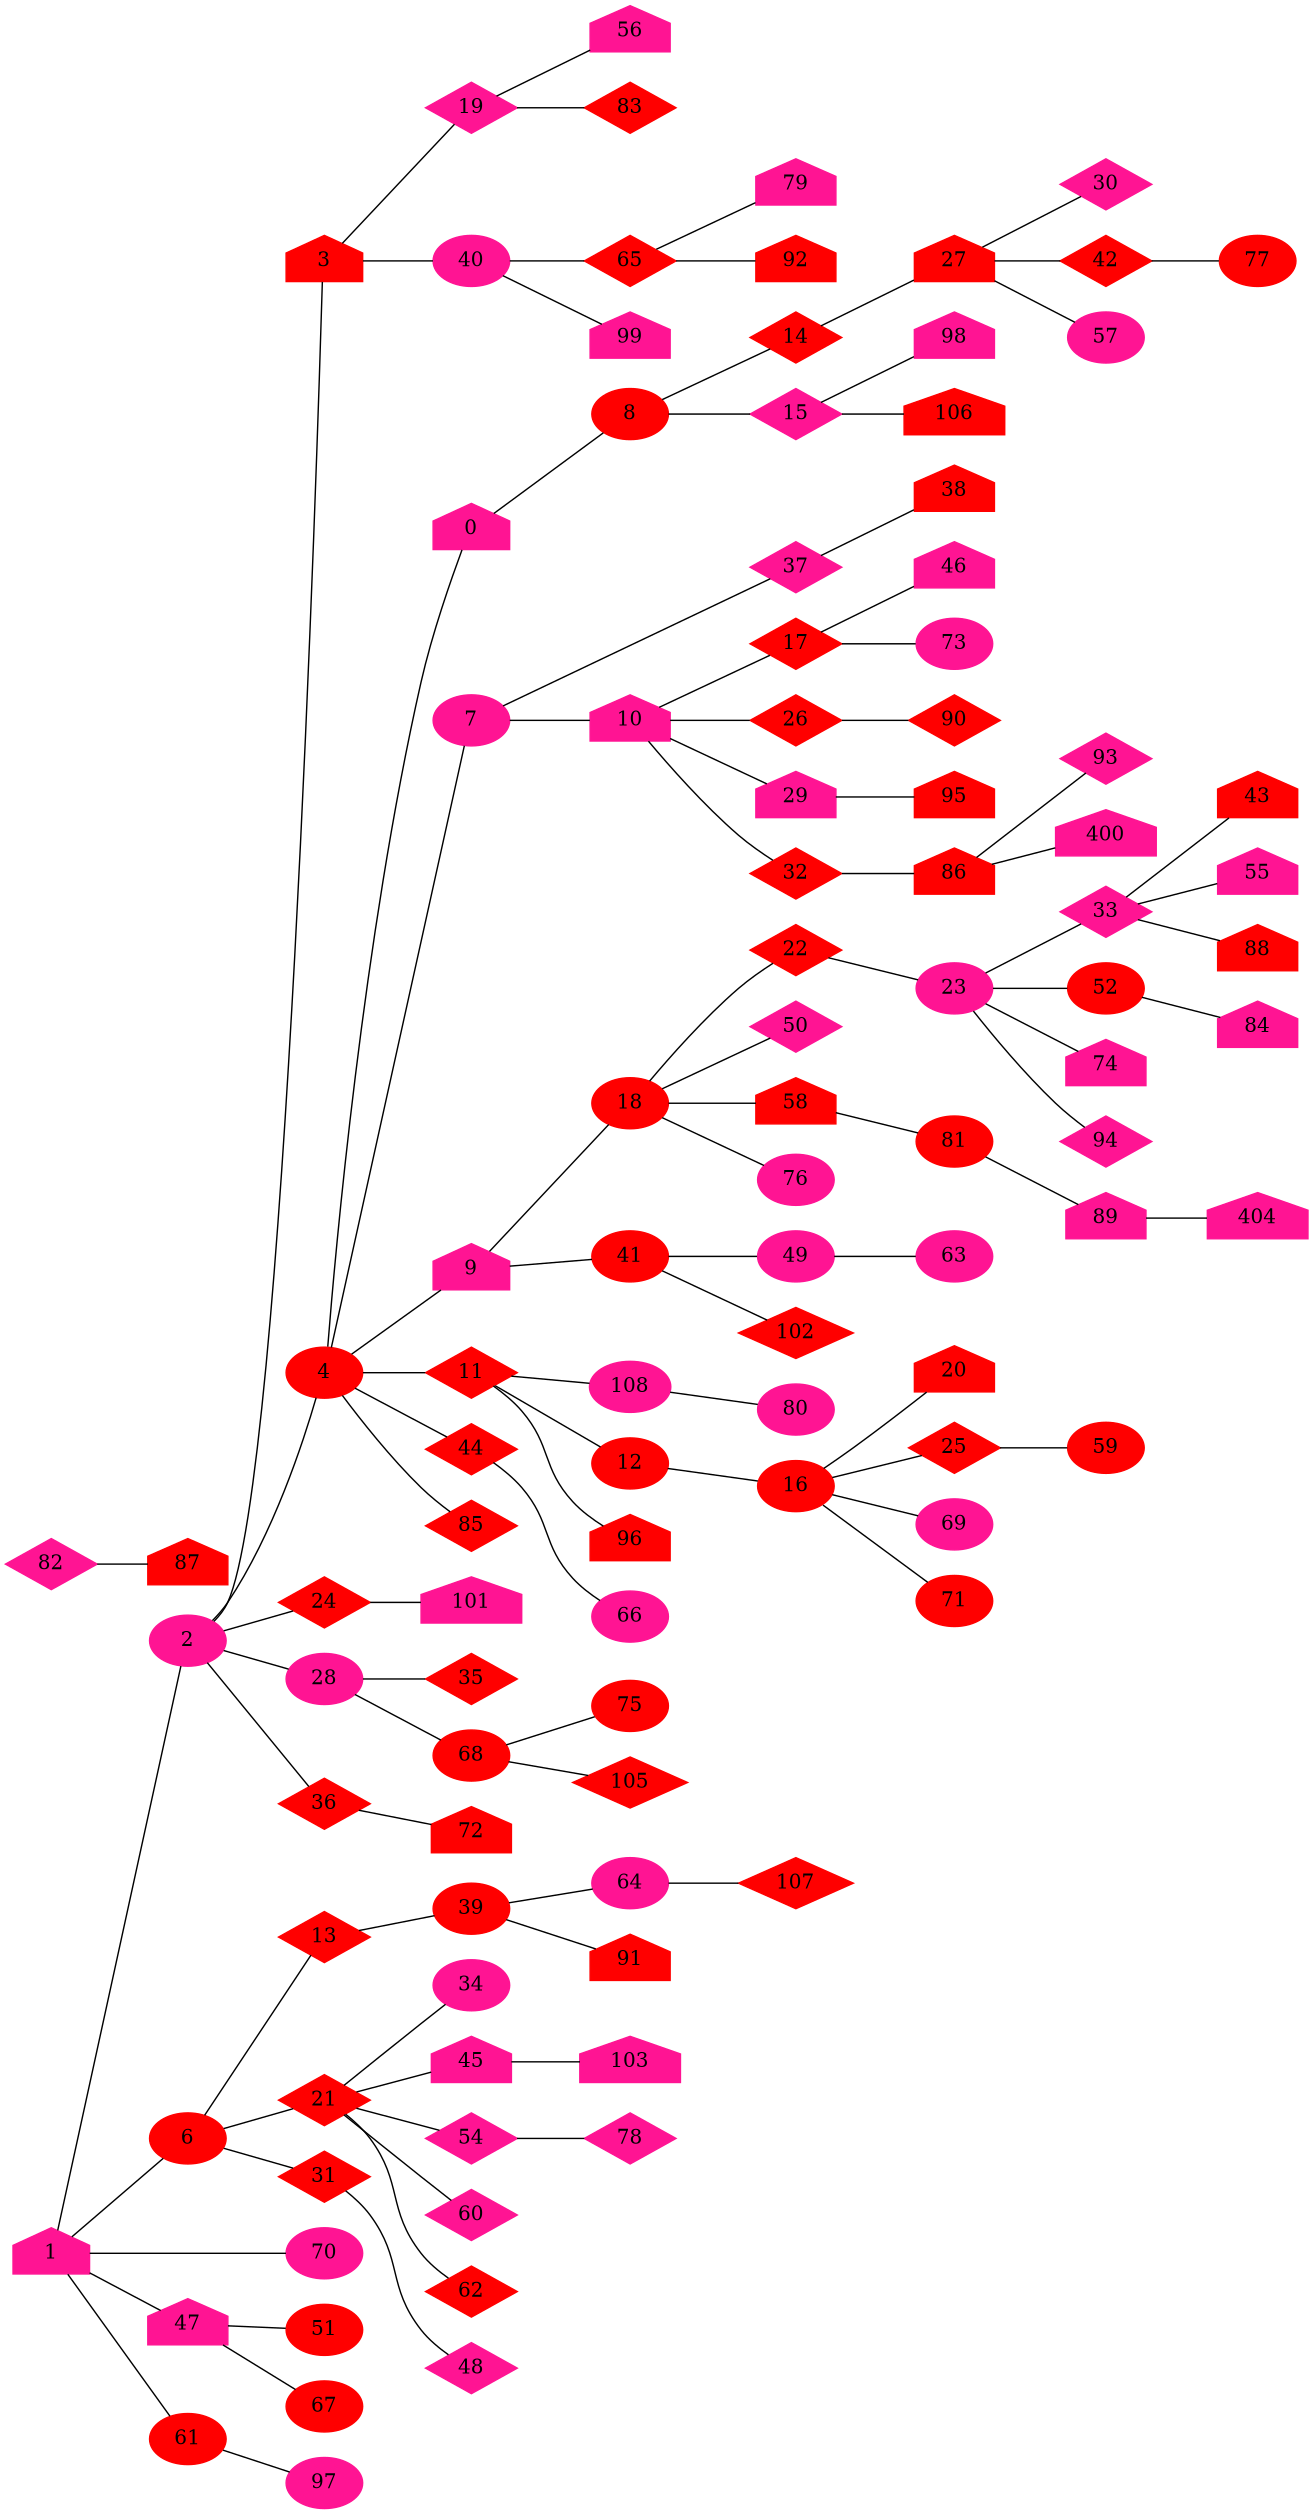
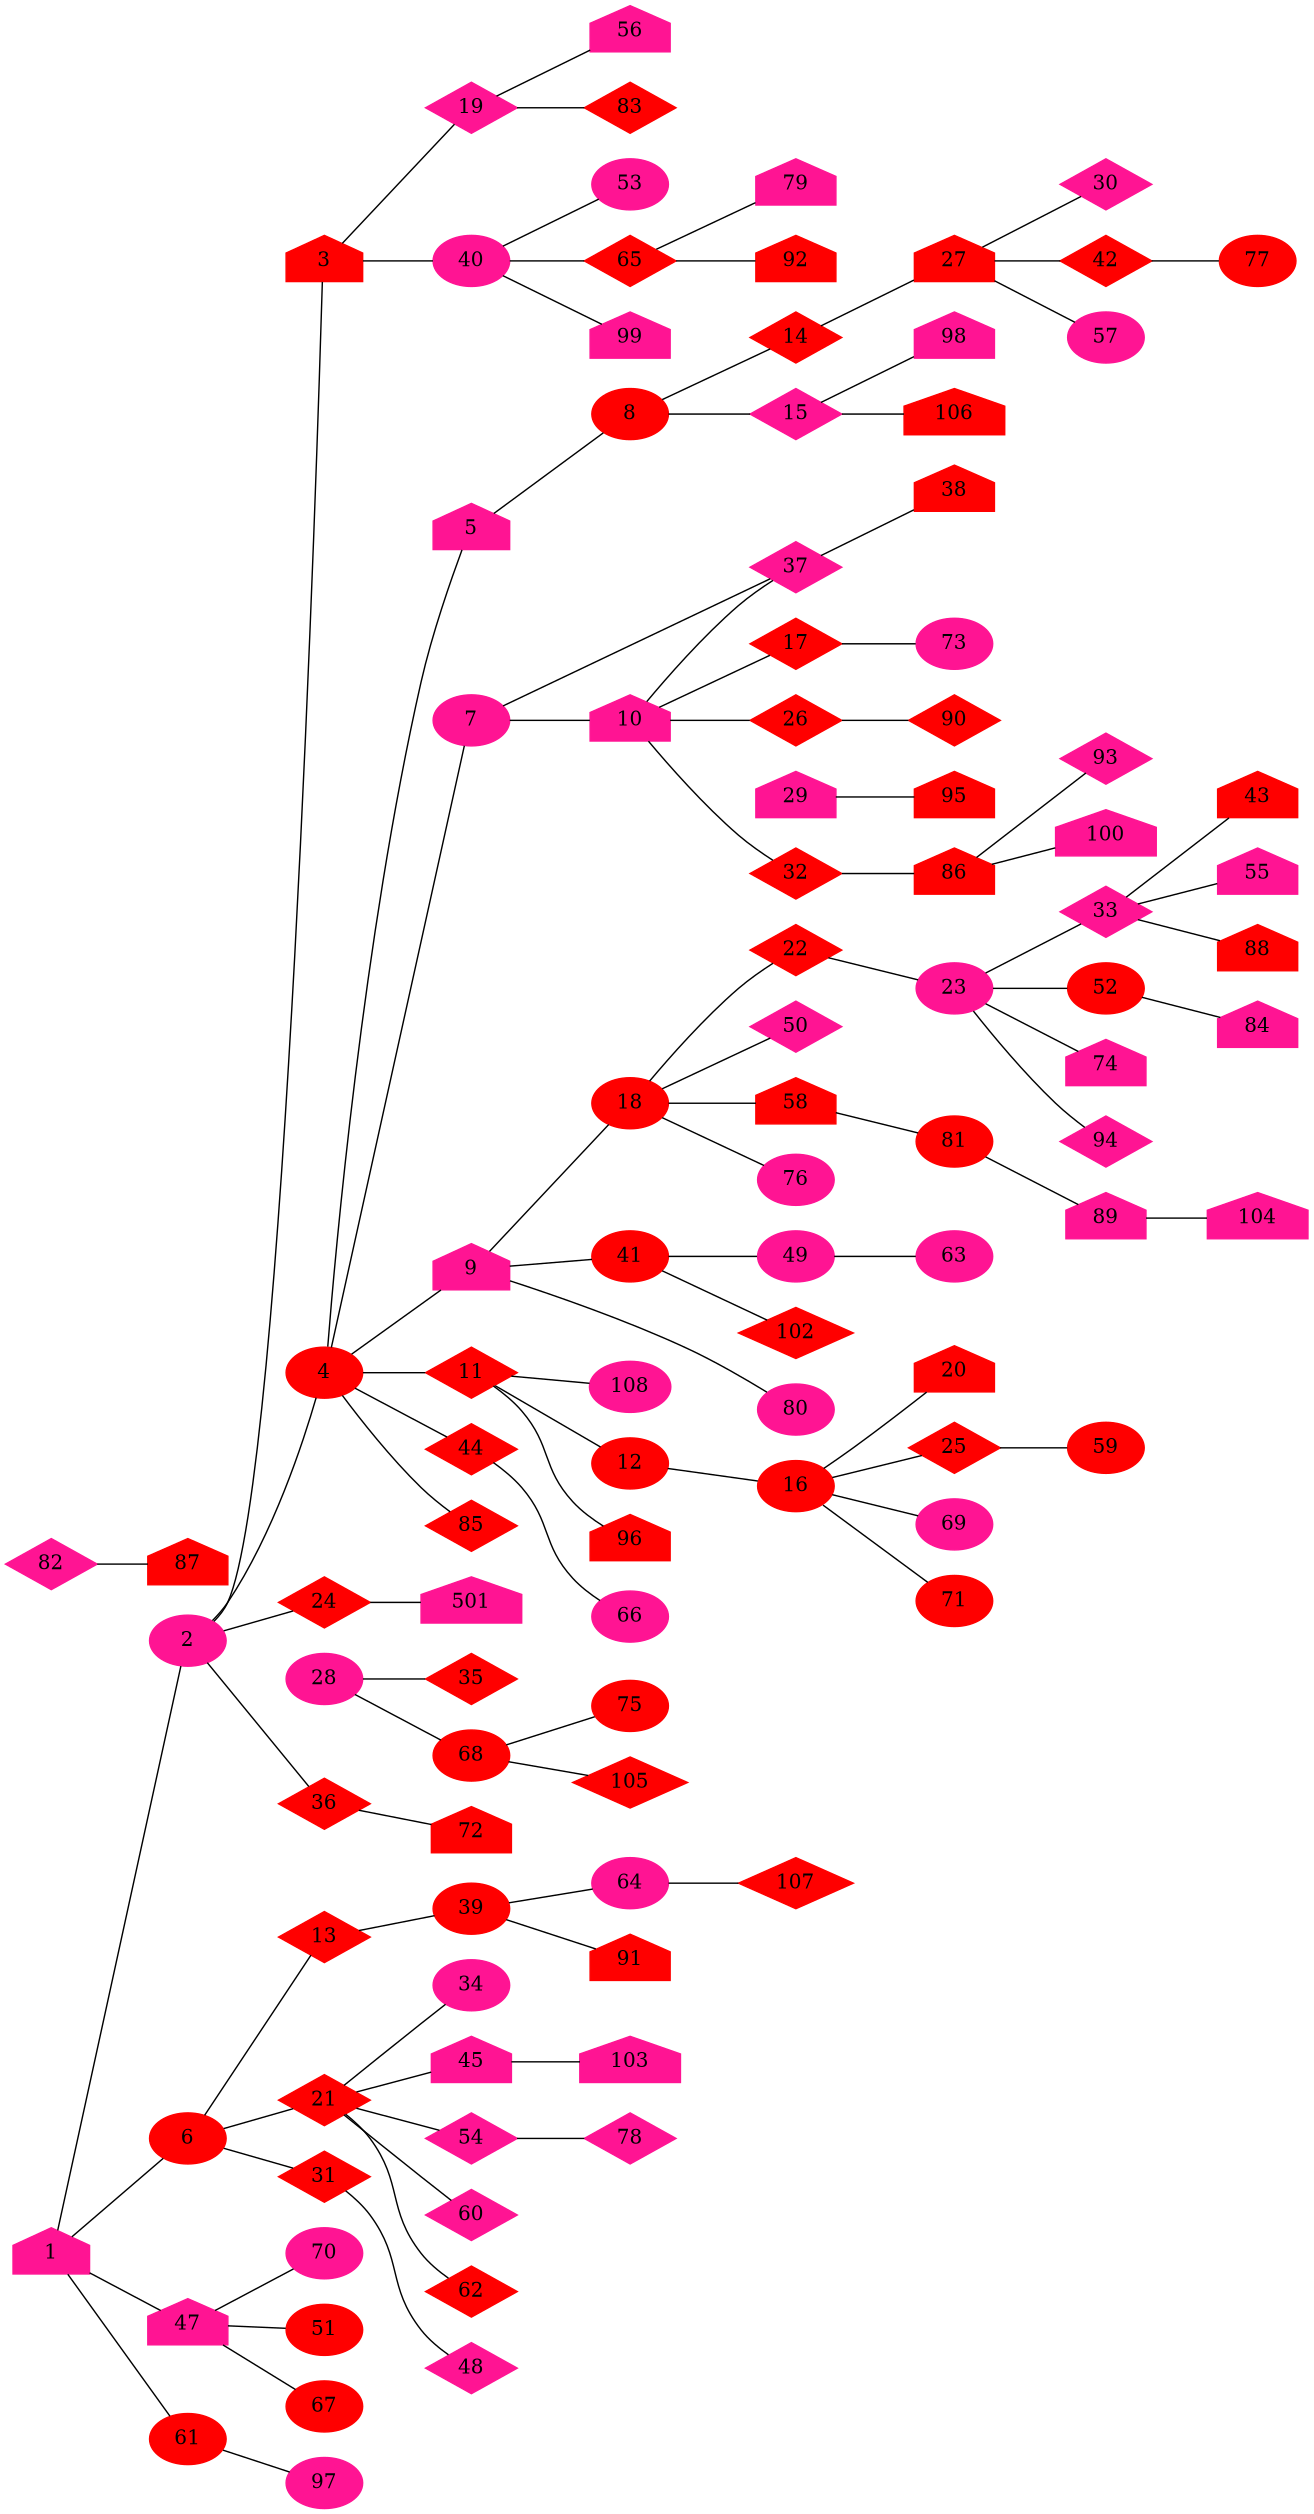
  graph {
    rankdir=LR
    node [color=red shape=ellipse style=filled]
    1 [color=deeppink shape=house]
    2 [color=deeppink]
    6
    47 [color=deeppink shape=house]
    61
    70 [color=deeppink]
    3 [shape=house]
    4
    24 [shape=diamond]
    28 [color=deeppink]
    36 [shape=diamond]
    13 [shape=diamond]
    21 [shape=diamond]
    31 [shape=diamond]
    51
    67
    97 [color=deeppink]
    19 [color=deeppink shape=diamond]
    40 [color=deeppink]
-   5 [color=deeppink shape=house label=0]
+   5 [color=deeppink shape=house]
    7 [color=deeppink]
    9 [color=deeppink shape=house]
    11 [shape=diamond]
    44 [shape=diamond]
    85 [shape=diamond]
-   101 [color=deeppink shape=house]
+   101 [color=deeppink shape=house label=501]
    35 [shape=diamond]
    68
    72 [shape=house]
    56 [color=deeppink shape=house]
    83 [shape=diamond]
+   53 [color=deeppink]
    65 [shape=diamond]
    99 [color=deeppink shape=house]
    8
    10 [color=deeppink shape=house]
    37 [color=deeppink shape=diamond]
    18
    41
    80 [color=deeppink]
    12
    96 [shape=house]
    108 [color=deeppink]
    66 [color=deeppink]
    14 [shape=diamond]
    15 [color=deeppink shape=diamond]
    39
    34 [color=deeppink]
    45 [color=deeppink shape=house]
    54 [color=deeppink shape=diamond]
    60 [color=deeppink shape=diamond]
    62 [shape=diamond]
    48 [color=deeppink shape=diamond]
    17 [shape=diamond]
    26 [shape=diamond]
    29 [color=deeppink shape=house]
    32 [shape=diamond]
    38 [shape=house]
    27 [shape=house]
    98 [color=deeppink shape=house]
    106 [shape=house]
    22 [shape=diamond]
    50 [color=deeppink shape=diamond]
    58 [shape=house]
    76 [color=deeppink]
    49 [color=deeppink]
    102 [shape=diamond]
-   46 [color=deeppink shape=house]
    73 [color=deeppink]
    90 [shape=diamond]
    95 [shape=house]
    86 [shape=house]
    16
    20 [shape=house]
    25 [shape=diamond]
    69 [color=deeppink]
    71
    64 [color=deeppink]
    91 [shape=house]
    30 [color=deeppink shape=diamond]
    42 [shape=diamond]
    57 [color=deeppink]
    59
    23 [color=deeppink]
    81
    103 [color=deeppink shape=house]
    78 [color=deeppink shape=diamond]
    33 [color=deeppink shape=diamond]
    52
    74 [color=deeppink shape=house]
    94 [color=deeppink shape=diamond]
    43 [shape=house]
    55 [color=deeppink shape=house]
    88 [shape=house]
    84 [color=deeppink shape=house]
    77
    75
    105 [shape=diamond]
    93 [color=deeppink shape=diamond]
-   100 [color=deeppink shape=house label=400]
+   100 [color=deeppink shape=house]
    107 [shape=diamond]
    79 [color=deeppink shape=house]
    92 [shape=house]
    63 [color=deeppink]
    82 [color=deeppink shape=diamond]
    87 [shape=house]
    89 [color=deeppink shape=house]
-   104 [color=deeppink shape=house label=404]
+   104 [color=deeppink shape=house]
    1 -- 2
    1 -- 6
    1 -- 47
    1 -- 61
-   1 -- 70
+   47 -- 70
    2 -- 3
    2 -- 4
    2 -- 24
-   2 -- 28
    2 -- 36
    6 -- 13
    6 -- 21
    6 -- 31
    47 -- 51
    47 -- 67
    61 -- 97
    3 -- 19
    3 -- 40
    4 -- 5
    4 -- 7
    4 -- 9
    4 -- 11
    4 -- 44
    4 -- 85
    24 -- 101
    28 -- 35
    28 -- 68
    36 -- 72
    13 -- 39
    21 -- 34
    21 -- 45
    21 -- 54
    21 -- 60
    21 -- 62
    31 -- 48
    19 -- 56
    19 -- 83
+   40 -- 53
    40 -- 65
    40 -- 99
    5 -- 8
    7 -- 10
    7 -- 37
    9 -- 18
    9 -- 41
-   108 -- 80
+   9 -- 80
    11 -- 12
    11 -- 96
    11 -- 108
    44 -- 66
    68 -- 75
    68 -- 105
    65 -- 79
    65 -- 92
    8 -- 14
    8 -- 15
    10 -- 17
    10 -- 26
-   10 -- 29
+   10 -- 37
    10 -- 32
    37 -- 38
    18 -- 22
    18 -- 50
    18 -- 58
    18 -- 76
    41 -- 49
    41 -- 102
    12 -- 16
    14 -- 27
    15 -- 98
    15 -- 106
    39 -- 64
    39 -- 91
    45 -- 103
    54 -- 78
-   17 -- 46
    17 -- 73
    26 -- 90
    29 -- 95
    32 -- 86
    27 -- 30
    27 -- 42
    27 -- 57
    22 -- 23
    58 -- 81
    49 -- 63
    86 -- 93
    86 -- 100
    16 -- 20
    16 -- 25
    16 -- 69
    16 -- 71
    25 -- 59
    64 -- 107
    42 -- 77
    23 -- 33
    23 -- 52
    23 -- 74
    23 -- 94
    81 -- 89
    33 -- 43
    33 -- 55
    33 -- 88
    52 -- 84
    82 -- 87
    89 -- 104
  }
